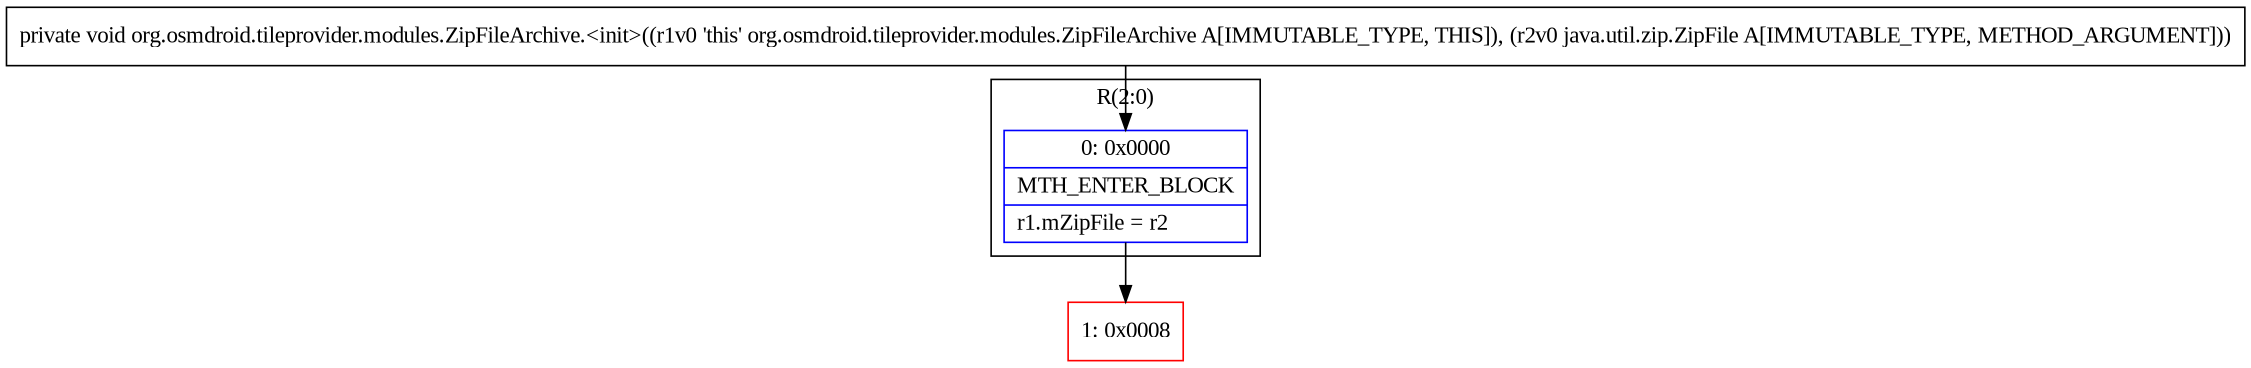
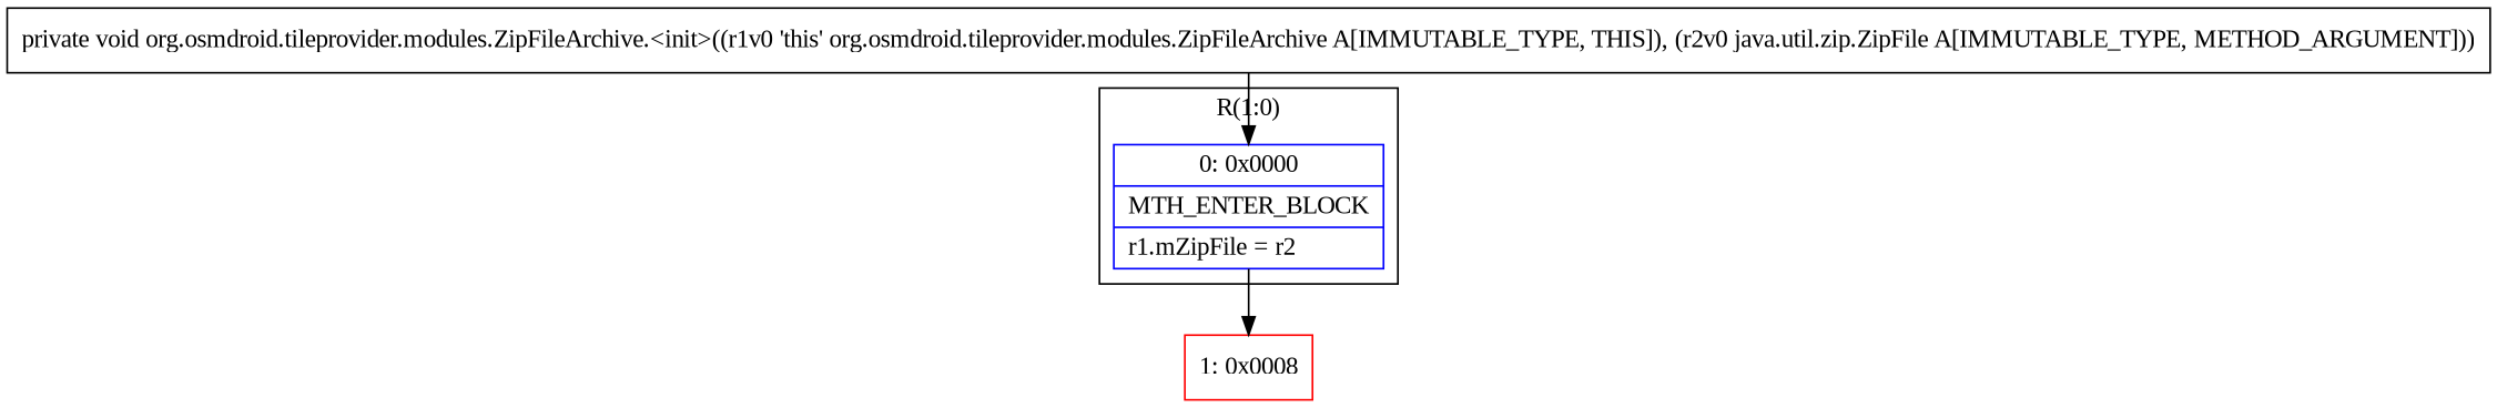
  digraph {
    fontname="Liberation Serif"
    node [shape=record fontname="Liberation Serif"]
    edge [fontname="Liberation Serif"]
    n1 [color=blue label="{0\:\ 0x0000|MTH_ENTER_BLOCK\l|r1.mZipFile = r2\l}"]
    n2 [color=red label="{1\:\ 0x0008}"]
    n3 [label="{private void org.osmdroid.tileprovider.modules.ZipFileArchive.\<init\>((r1v0 'this' org.osmdroid.tileprovider.modules.ZipFileArchive A[IMMUTABLE_TYPE, THIS]), (r2v0 java.util.zip.ZipFile A[IMMUTABLE_TYPE, METHOD_ARGUMENT])) }"]
    subgraph cluster_1 {
-     label="R(2:0)"
+     label="R(1:0)"
      n1
    }
    n1 -> n2
    n3 -> n1
  }
